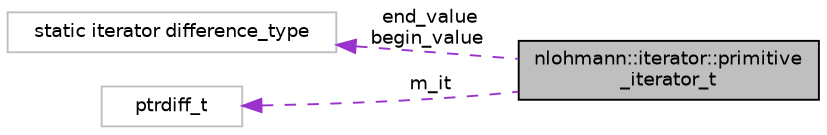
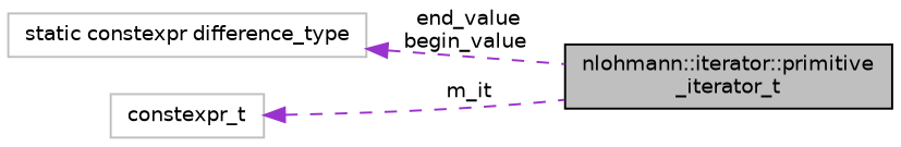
  digraph {
    rankdir=LR
    node [color=grey75 fillcolor=white fontname=Helvetica fontsize=10 shape=record style=filled]
    edge [color=darkorchid3 dir=back fontname=Helvetica fontsize=10 labelfontname=Helvetica labelfontsize=10 style=dashed]
    n1 [color=black fillcolor=grey75 fontcolor=black height=0.2 label="nlohmann::iterator::primitive\l_iterator_t" width=0.4]
-   n2 [height=0.2 label="static iterator difference_type" width=0.4]
-   n3 [height=0.2 label=ptrdiff_t width=0.4]
+   n2 [height=0.2 label="static constexpr difference_type" width=0.4]
+   n3 [height=0.2 label=constexpr_t width=0.4]
    n2 -> n1 [label=" end_value\nbegin_value"]
    n3 -> n1 [label=" m_it"]
  }
